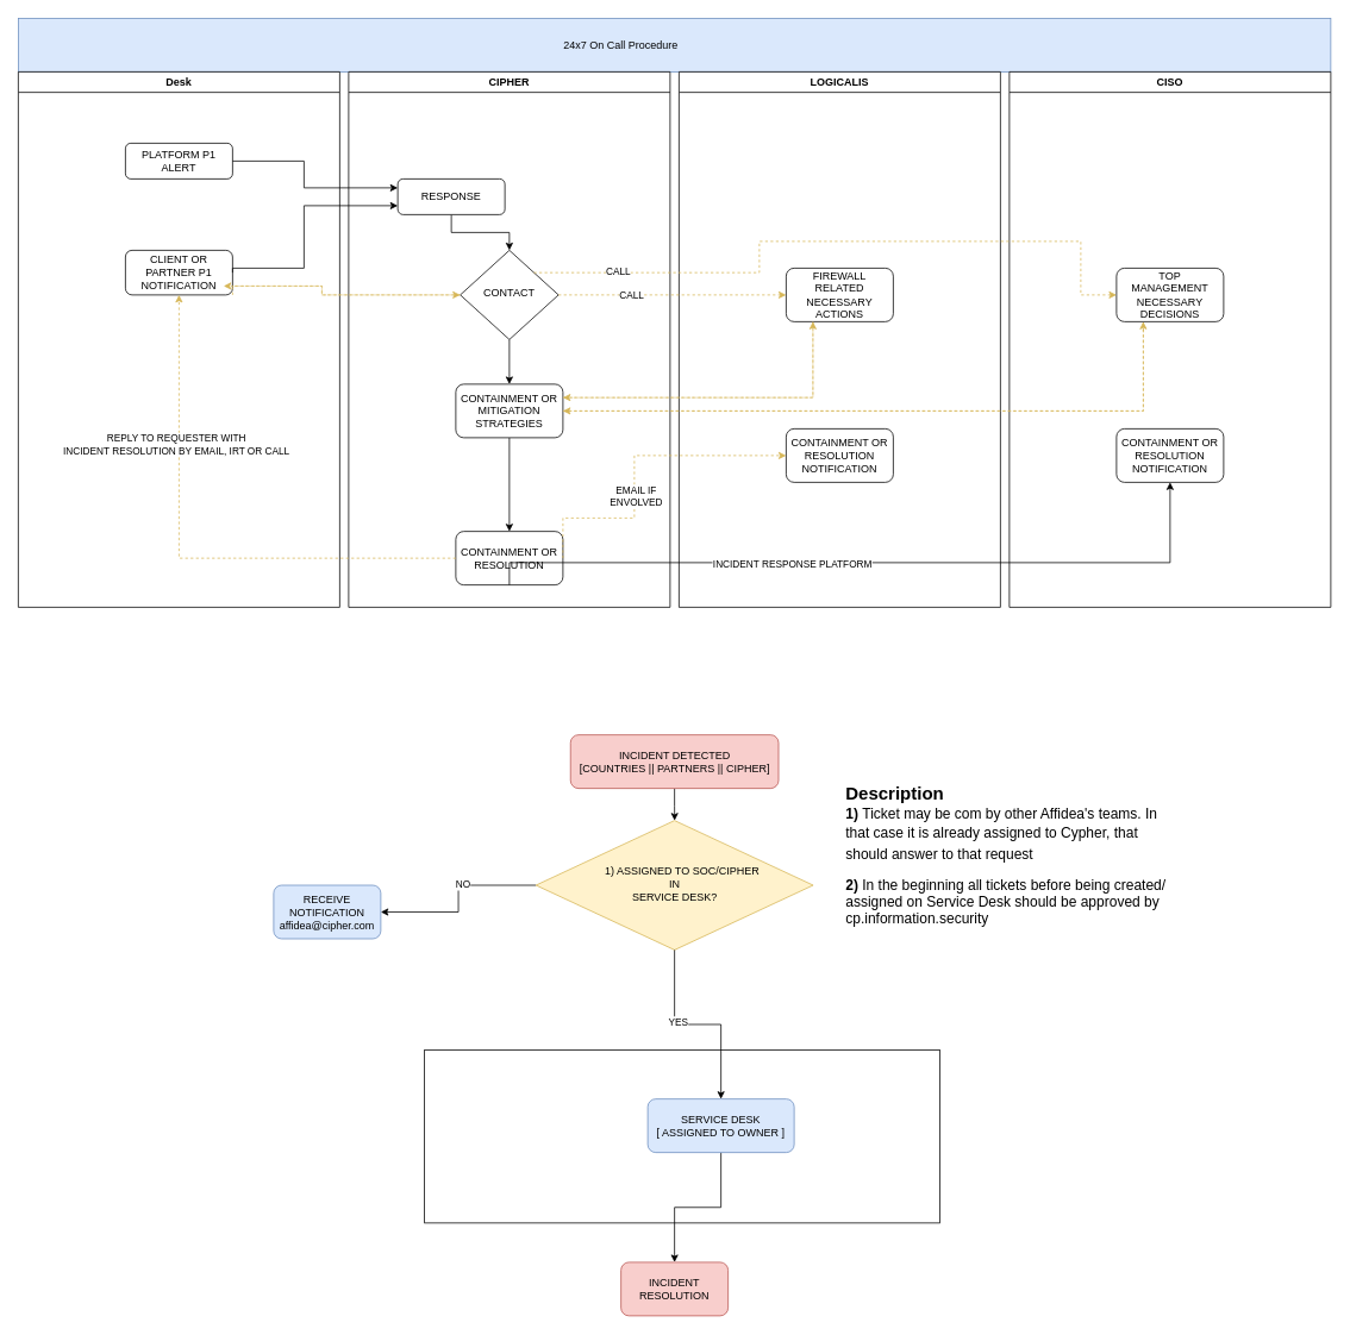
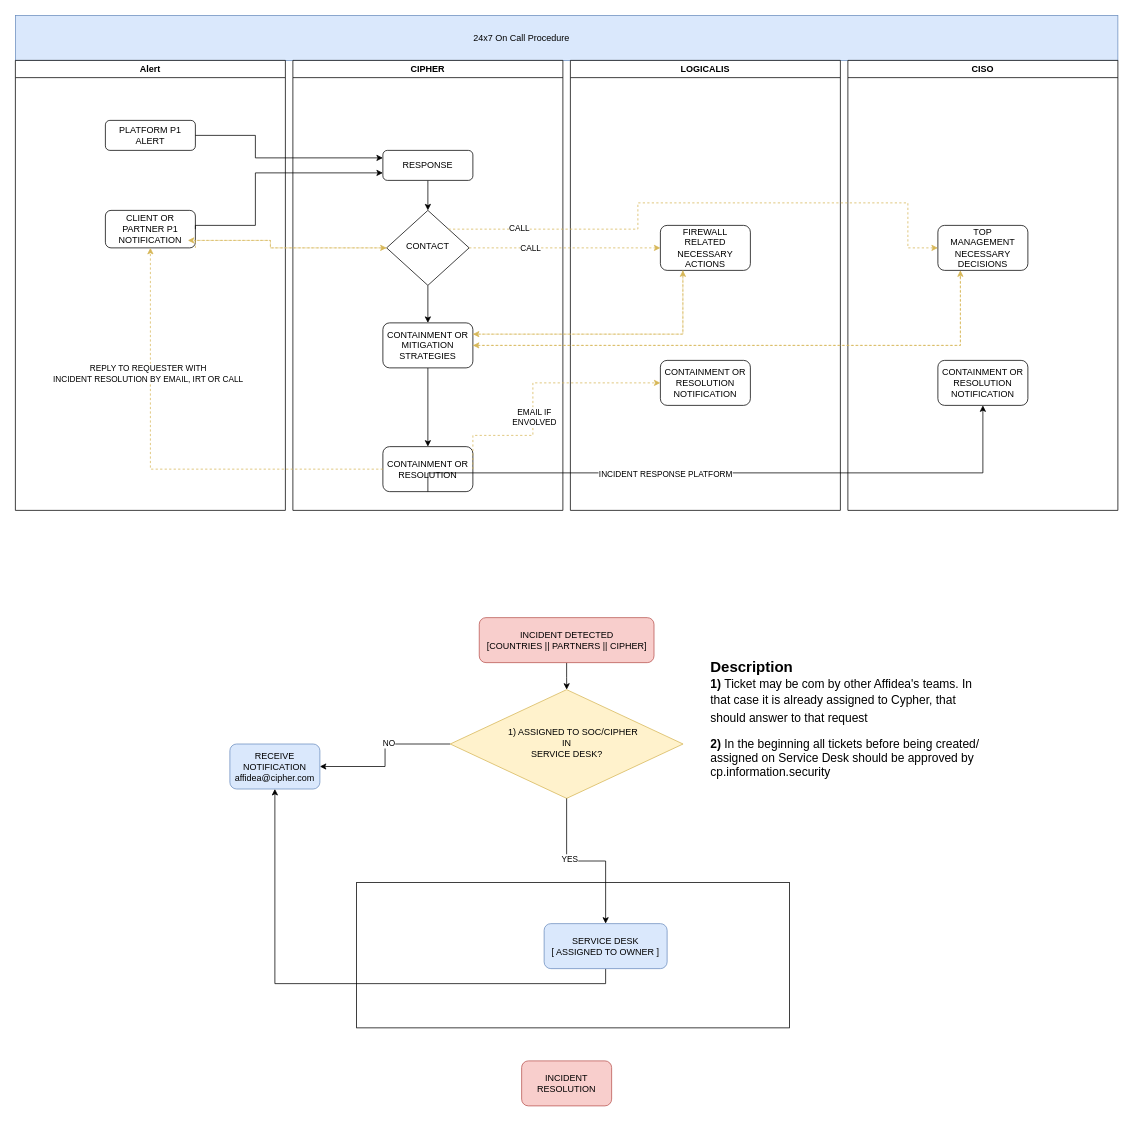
  <mxCell id="0" />
  <mxCell id="1" parent="0" />
  <mxCell id="2" value="" style="rounded=0;whiteSpace=wrap;html=1;fillColor=#dae8fc;strokeColor=#6c8ebf;" parent="1" vertex="1"><mxGeometry y="20" width="1470" height="60" as="geometry" x="20" /></mxCell>
  <mxCell id="3" value="24x7 On Call Procedure" style="text;html=1;strokeColor=none;fillColor=none;align=center;verticalAlign=middle;whiteSpace=wrap;rounded=0;" parent="1" vertex="1"><mxGeometry x="620" y="35" width="150" height="30" as="geometry" /></mxCell>
- <mxCell id="4" value="Desk" style="swimlane;whiteSpace=wrap;html=1;" parent="1" vertex="1"><mxGeometry y="80" width="360" height="600" as="geometry" x="20" /></mxCell>
+ <mxCell id="4" value="Alert" style="swimlane;whiteSpace=wrap;html=1;" parent="1" vertex="1"><mxGeometry y="80" width="360" height="600" as="geometry" x="20" /></mxCell>
  <mxCell id="5" value="PLATFORM P1&lt;br&gt;ALERT" style="rounded=1;whiteSpace=wrap;html=1;fontSize=12;glass=0;strokeWidth=1;shadow=0;" parent="4" vertex="1"><mxGeometry x="120" y="80" width="120" height="40" as="geometry" /></mxCell>
  <mxCell id="6" value="CLIENT OR PARTNER P1 NOTIFICATION" style="rounded=1;whiteSpace=wrap;html=1;fontSize=12;glass=0;strokeWidth=1;shadow=0;" parent="4" vertex="1"><mxGeometry x="120" y="200" width="120" height="50" as="geometry" /></mxCell>
  <mxCell id="7" value="CIPHER" style="swimlane;whiteSpace=wrap;html=1;" parent="1" vertex="1"><mxGeometry x="390" y="80" width="360" height="600" as="geometry" /></mxCell>
  <mxCell id="8" style="edgeStyle=orthogonalEdgeStyle;rounded=0;orthogonalLoop=1;jettySize=auto;html=1;exitX=0.5;exitY=1;exitDx=0;exitDy=0;entryX=0.5;entryY=0;entryDx=0;entryDy=0;" parent="7" source="9" target="11" edge="1"><mxGeometry relative="1" as="geometry" /></mxCell>
- <mxCell id="9" value="RESPONSE" style="rounded=1;whiteSpace=wrap;html=1;fontSize=12;glass=0;strokeWidth=1;shadow=0;" parent="7" vertex="1"><mxGeometry x="55" y="120" width="120" height="40" as="geometry" /></mxCell>
+ <mxCell id="9" value="RESPONSE" style="rounded=1;whiteSpace=wrap;html=1;fontSize=12;glass=0;strokeWidth=1;shadow=0;" parent="7" vertex="1"><mxGeometry x="120" y="120" width="120" height="40" as="geometry" /></mxCell>
  <mxCell id="10" style="edgeStyle=orthogonalEdgeStyle;rounded=0;orthogonalLoop=1;jettySize=auto;html=1;exitX=0.5;exitY=1;exitDx=0;exitDy=0;entryX=0.5;entryY=0;entryDx=0;entryDy=0;" parent="7" source="11" target="13" edge="1"><mxGeometry relative="1" as="geometry" /></mxCell>
  <mxCell id="11" value="CONTACT" style="rhombus;whiteSpace=wrap;html=1;shadow=0;fontFamily=Helvetica;fontSize=12;align=center;strokeWidth=1;spacing=6;spacingTop=-4;" parent="7" vertex="1"><mxGeometry x="125" y="200" width="110" height="100" as="geometry" /></mxCell>
  <mxCell id="12" style="edgeStyle=orthogonalEdgeStyle;rounded=0;orthogonalLoop=1;jettySize=auto;html=1;exitX=0.5;exitY=1;exitDx=0;exitDy=0;entryX=0.5;entryY=0;entryDx=0;entryDy=0;" parent="7" source="13" target="14" edge="1"><mxGeometry relative="1" as="geometry" /></mxCell>
  <mxCell id="13" value="CONTAINMENT OR MITIGATION STRATEGIES" style="rounded=1;whiteSpace=wrap;html=1;fontSize=12;glass=0;strokeWidth=1;shadow=0;" parent="7" vertex="1"><mxGeometry x="120" y="350" width="120" height="60" as="geometry" /></mxCell>
  <mxCell id="14" value="CONTAINMENT OR RESOLUTION" style="rounded=1;whiteSpace=wrap;html=1;fontSize=12;glass=0;strokeWidth=1;shadow=0;" parent="7" vertex="1"><mxGeometry x="120" y="515" width="120" height="60" as="geometry" /></mxCell>
  <mxCell id="15" style="edgeStyle=orthogonalEdgeStyle;rounded=0;orthogonalLoop=1;jettySize=auto;html=1;exitX=1;exitY=0.5;exitDx=0;exitDy=0;entryX=0;entryY=0.25;entryDx=0;entryDy=0;" parent="1" source="5" target="9" edge="1"><mxGeometry relative="1" as="geometry"><Array as="points"><mxPoint x="340" y="180" /><mxPoint x="340" y="210" /></Array></mxGeometry></mxCell>
  <mxCell id="16" style="edgeStyle=orthogonalEdgeStyle;rounded=0;orthogonalLoop=1;jettySize=auto;html=1;exitX=1;exitY=0.5;exitDx=0;exitDy=0;entryX=0;entryY=0.75;entryDx=0;entryDy=0;" parent="1" source="6" target="9" edge="1"><mxGeometry relative="1" as="geometry"><Array as="points"><mxPoint x="340" y="300" /><mxPoint x="340" y="230" /></Array></mxGeometry></mxCell>
  <mxCell id="17" value="LOGICALIS" style="swimlane;whiteSpace=wrap;html=1;" parent="1" vertex="1"><mxGeometry x="760" y="80" width="360" height="600" as="geometry" /></mxCell>
  <mxCell id="18" style="edgeStyle=orthogonalEdgeStyle;rounded=0;orthogonalLoop=1;jettySize=auto;html=1;exitX=0.5;exitY=1;exitDx=0;exitDy=0;entryX=0.5;entryY=0;entryDx=0;entryDy=0;" parent="17" edge="1"><mxGeometry relative="1" as="geometry"><mxPoint x="180" y="160" as="sourcePoint" /></mxGeometry></mxCell>
  <mxCell id="19" style="edgeStyle=orthogonalEdgeStyle;rounded=0;orthogonalLoop=1;jettySize=auto;html=1;exitX=0.5;exitY=1;exitDx=0;exitDy=0;entryX=0.5;entryY=0;entryDx=0;entryDy=0;" parent="17" edge="1"><mxGeometry relative="1" as="geometry"><mxPoint x="180" y="300" as="sourcePoint" /></mxGeometry></mxCell>
  <mxCell id="20" value="CONTAINMENT OR RESOLUTION NOTIFICATION" style="rounded=1;whiteSpace=wrap;html=1;fontSize=12;glass=0;strokeWidth=1;shadow=0;" parent="17" vertex="1"><mxGeometry x="120" y="400" width="120" height="60" as="geometry" /></mxCell>
  <mxCell id="21" value="FIREWALL &lt;br&gt;RELATED NECESSARY ACTIONS" style="rounded=1;whiteSpace=wrap;html=1;fontSize=12;glass=0;strokeWidth=1;shadow=0;" parent="17" vertex="1"><mxGeometry x="120" y="220" width="120" height="60" as="geometry" /></mxCell>
  <mxCell id="22" value="CISO" style="swimlane;whiteSpace=wrap;html=1;startSize=23;" parent="1" vertex="1"><mxGeometry x="1130" y="80" width="360" height="600" as="geometry" /></mxCell>
  <mxCell id="23" style="edgeStyle=orthogonalEdgeStyle;rounded=0;orthogonalLoop=1;jettySize=auto;html=1;exitX=0.5;exitY=1;exitDx=0;exitDy=0;entryX=0.5;entryY=0;entryDx=0;entryDy=0;" parent="22" edge="1"><mxGeometry relative="1" as="geometry"><mxPoint x="180" y="160" as="sourcePoint" /></mxGeometry></mxCell>
  <mxCell id="24" style="edgeStyle=orthogonalEdgeStyle;rounded=0;orthogonalLoop=1;jettySize=auto;html=1;exitX=0.5;exitY=1;exitDx=0;exitDy=0;entryX=0.5;entryY=0;entryDx=0;entryDy=0;" parent="22" edge="1"><mxGeometry relative="1" as="geometry"><mxPoint x="180" y="300" as="sourcePoint" /></mxGeometry></mxCell>
  <mxCell id="25" value="CONTAINMENT OR RESOLUTION NOTIFICATION" style="rounded=1;whiteSpace=wrap;html=1;fontSize=12;glass=0;strokeWidth=1;shadow=0;" parent="22" vertex="1"><mxGeometry x="120" y="400" width="120" height="60" as="geometry" /></mxCell>
  <mxCell id="26" value="TOP&lt;br&gt;MANAGEMENT&lt;br&gt;NECESSARY&lt;br&gt;DECISIONS" style="rounded=1;whiteSpace=wrap;html=1;fontSize=12;glass=0;strokeWidth=1;shadow=0;" parent="22" vertex="1"><mxGeometry x="120" y="220" width="120" height="60" as="geometry" /></mxCell>
  <mxCell id="27" style="edgeStyle=orthogonalEdgeStyle;rounded=0;orthogonalLoop=1;jettySize=auto;html=1;exitX=1;exitY=1;exitDx=0;exitDy=0;entryX=0;entryY=0.5;entryDx=0;entryDy=0;dashed=1;fillColor=#fff2cc;strokeColor=#d6b656;" parent="1" source="6" target="11" edge="1"><mxGeometry relative="1" as="geometry"><Array as="points"><mxPoint x="260" y="320" /><mxPoint x="360" y="320" /><mxPoint x="360" y="330" /></Array></mxGeometry></mxCell>
  <mxCell id="28" style="edgeStyle=orthogonalEdgeStyle;rounded=0;orthogonalLoop=1;jettySize=auto;html=1;exitX=0;exitY=0.5;exitDx=0;exitDy=0;dashed=1;fillColor=#fff2cc;strokeColor=#d6b656;" parent="1" source="11" edge="1"><mxGeometry relative="1" as="geometry"><Array as="points"><mxPoint x="360" y="330" /><mxPoint x="360" y="320" /></Array><mxPoint x="250" y="320" as="targetPoint" /></mxGeometry></mxCell>
  <mxCell id="29" style="edgeStyle=orthogonalEdgeStyle;rounded=0;orthogonalLoop=1;jettySize=auto;html=1;exitX=1;exitY=0.5;exitDx=0;exitDy=0;entryX=0;entryY=0.5;entryDx=0;entryDy=0;fillColor=#fff2cc;strokeColor=#d6b656;dashed=1;" parent="1" source="11" target="21" edge="1"><mxGeometry relative="1" as="geometry" /></mxCell>
  <mxCell id="30" value="CALL" style="edgeLabel;html=1;align=center;verticalAlign=middle;resizable=0;points=[];" vertex="1" connectable="0" parent="29"><mxGeometry x="-0.365" relative="1" as="geometry"><mxPoint as="offset" /></mxGeometry></mxCell>
  <mxCell id="31" style="edgeStyle=orthogonalEdgeStyle;rounded=0;orthogonalLoop=1;jettySize=auto;html=1;exitX=1;exitY=0;exitDx=0;exitDy=0;entryX=0;entryY=0.5;entryDx=0;entryDy=0;dashed=1;fillColor=#fff2cc;strokeColor=#d6b656;" parent="1" source="11" target="26" edge="1"><mxGeometry relative="1" as="geometry"><Array as="points"><mxPoint x="850" y="305" /><mxPoint x="850" y="270" /><mxPoint x="1210" y="270" /><mxPoint x="1210" y="330" /></Array></mxGeometry></mxCell>
  <mxCell id="32" value="CALL" style="edgeLabel;html=1;align=center;verticalAlign=middle;resizable=0;points=[];" vertex="1" connectable="0" parent="31"><mxGeometry x="-0.748" y="2" relative="1" as="geometry"><mxPoint as="offset" /></mxGeometry></mxCell>
  <mxCell id="33" style="edgeStyle=orthogonalEdgeStyle;rounded=0;orthogonalLoop=1;jettySize=auto;html=1;exitX=1;exitY=0.25;exitDx=0;exitDy=0;entryX=0.25;entryY=1;entryDx=0;entryDy=0;fillColor=#fff2cc;strokeColor=#d6b656;dashed=1;" parent="1" source="13" target="21" edge="1"><mxGeometry relative="1" as="geometry" /></mxCell>
  <mxCell id="34" style="edgeStyle=orthogonalEdgeStyle;rounded=0;orthogonalLoop=1;jettySize=auto;html=1;exitX=0.25;exitY=1;exitDx=0;exitDy=0;entryX=1;entryY=0.25;entryDx=0;entryDy=0;dashed=1;fillColor=#fff2cc;strokeColor=#d6b656;" parent="1" source="21" target="13" edge="1"><mxGeometry relative="1" as="geometry" /></mxCell>
  <mxCell id="35" style="edgeStyle=orthogonalEdgeStyle;rounded=0;orthogonalLoop=1;jettySize=auto;html=1;exitX=1;exitY=0.5;exitDx=0;exitDy=0;entryX=0.25;entryY=1;entryDx=0;entryDy=0;dashed=1;fillColor=#fff2cc;strokeColor=#d6b656;" parent="1" source="13" target="26" edge="1"><mxGeometry relative="1" as="geometry" /></mxCell>
  <mxCell id="36" style="edgeStyle=orthogonalEdgeStyle;rounded=0;orthogonalLoop=1;jettySize=auto;html=1;exitX=0.5;exitY=1;exitDx=0;exitDy=0;entryX=0.5;entryY=1;entryDx=0;entryDy=0;" parent="1" source="14" target="25" edge="1"><mxGeometry relative="1" as="geometry"><Array as="points"><mxPoint x="570" y="630" /><mxPoint x="1310" y="630" /></Array></mxGeometry></mxCell>
  <mxCell id="37" value="INCIDENT RESPONSE PLATFORM" style="edgeLabel;html=1;align=center;verticalAlign=middle;resizable=0;points=[];" vertex="1" connectable="0" parent="36"><mxGeometry x="-0.199" y="-1" relative="1" as="geometry"><mxPoint x="-1" as="offset" /></mxGeometry></mxCell>
  <mxCell id="38" style="edgeStyle=orthogonalEdgeStyle;rounded=0;orthogonalLoop=1;jettySize=auto;html=1;exitX=1;exitY=0.5;exitDx=0;exitDy=0;entryX=0;entryY=0.5;entryDx=0;entryDy=0;fillColor=#fff2cc;strokeColor=#d6b656;dashed=1;" parent="1" source="14" target="20" edge="1"><mxGeometry relative="1" as="geometry"><Array as="points"><mxPoint x="710" y="580" /><mxPoint x="710" y="510" /></Array></mxGeometry></mxCell>
  <mxCell id="39" value="EMAIL IF&lt;br&gt;ENVOLVED" style="edgeLabel;html=1;align=center;verticalAlign=middle;resizable=0;points=[];" vertex="1" connectable="0" parent="38"><mxGeometry x="-0.177" y="-1" relative="1" as="geometry"><mxPoint as="offset" /></mxGeometry></mxCell>
  <mxCell id="40" style="edgeStyle=orthogonalEdgeStyle;rounded=0;orthogonalLoop=1;jettySize=auto;html=1;entryX=1;entryY=0.5;entryDx=0;entryDy=0;fillColor=#fff2cc;strokeColor=#d6b656;dashed=1;" edge="1" parent="1" target="13"><mxGeometry relative="1" as="geometry"><mxPoint x="1280" y="370" as="sourcePoint" /><Array as="points"><mxPoint x="1280" y="360" /><mxPoint x="1280" y="460" /></Array></mxGeometry></mxCell>
  <mxCell id="41" style="edgeStyle=orthogonalEdgeStyle;rounded=0;orthogonalLoop=1;jettySize=auto;html=1;exitX=0;exitY=0.5;exitDx=0;exitDy=0;entryX=0.5;entryY=1;entryDx=0;entryDy=0;dashed=1;fillColor=#fff2cc;strokeColor=#d6b656;" edge="1" parent="1" source="14" target="6"><mxGeometry relative="1" as="geometry" /></mxCell>
  <mxCell id="42" value="REPLY TO REQUESTER WITH &lt;br&gt;INCIDENT RESOLUTION BY EMAIL, IRT OR CALL" style="edgeLabel;html=1;align=center;verticalAlign=middle;resizable=0;points=[];" vertex="1" connectable="0" parent="41"><mxGeometry x="0.447" y="4" relative="1" as="geometry"><mxPoint as="offset" /></mxGeometry></mxCell>
  <mxCell id="43" style="edgeStyle=orthogonalEdgeStyle;rounded=0;orthogonalLoop=1;jettySize=auto;html=1;exitX=0.5;exitY=1;exitDx=0;exitDy=0;" edge="1" parent="1" source="44" target="47"><mxGeometry relative="1" as="geometry" /></mxCell>
  <mxCell id="44" value="INCIDENT DETECTED&lt;br&gt;[COUNTRIES || PARTNERS || CIPHER]" style="rounded=1;whiteSpace=wrap;html=1;fillColor=#f8cecc;strokeColor=#b85450;" vertex="1" parent="1"><mxGeometry x="638.5" y="823" width="233" height="60" as="geometry" /></mxCell>
  <mxCell id="45" style="edgeStyle=orthogonalEdgeStyle;rounded=0;orthogonalLoop=1;jettySize=auto;html=1;exitX=0;exitY=0.5;exitDx=0;exitDy=0;entryX=1;entryY=0.5;entryDx=0;entryDy=0;" edge="1" parent="1" source="47" target="51"><mxGeometry relative="1" as="geometry" /></mxCell>
  <mxCell id="46" value="NO" style="edgeLabel;html=1;align=center;verticalAlign=middle;resizable=0;points=[];" vertex="1" connectable="0" parent="45"><mxGeometry x="-0.191" y="-1" relative="1" as="geometry"><mxPoint as="offset" /></mxGeometry></mxCell>
  <mxCell id="47" value="&amp;nbsp; &amp;nbsp; &amp;nbsp;1) ASSIGNED TO SOC/CIPHER &lt;br&gt;IN &lt;br&gt;SERVICE DESK?" style="rhombus;whiteSpace=wrap;html=1;shadow=0;fontFamily=Helvetica;fontSize=12;align=center;strokeWidth=1;spacing=6;spacingTop=-4;fillColor=#fff2cc;strokeColor=#d6b656;" vertex="1" parent="1"><mxGeometry x="599.75" y="919" width="310.5" height="145" as="geometry" /></mxCell>
  <mxCell id="48" value="" style="rounded=0;whiteSpace=wrap;html=1;" vertex="1" parent="1"><mxGeometry x="475" y="1176" width="577" height="194" as="geometry" /></mxCell>
  <mxCell id="49" style="edgeStyle=orthogonalEdgeStyle;rounded=0;orthogonalLoop=1;jettySize=auto;html=1;exitX=0.5;exitY=1;exitDx=0;exitDy=0;entryX=0.5;entryY=0;entryDx=0;entryDy=0;" edge="1" parent="1" source="47" target="53"><mxGeometry relative="1" as="geometry" /></mxCell>
  <mxCell id="50" value="YES" style="edgeLabel;html=1;align=center;verticalAlign=middle;resizable=0;points=[];" vertex="1" connectable="0" parent="49"><mxGeometry x="-0.266" y="3" relative="1" as="geometry"><mxPoint as="offset" /></mxGeometry></mxCell>
  <mxCell id="51" value="RECEIVE NOTIFICATION&lt;br&gt;affidea@cipher.com" style="rounded=1;whiteSpace=wrap;html=1;fillColor=#dae8fc;strokeColor=#6c8ebf;" vertex="1" parent="1"><mxGeometry x="306" y="991.5" width="120" height="60" as="geometry" /></mxCell>
- <mxCell id="52" style="edgeStyle=orthogonalEdgeStyle;rounded=0;orthogonalLoop=1;jettySize=auto;html=1;exitX=0.5;exitY=1;exitDx=0;exitDy=0;" edge="1" parent="1" source="53" target="54"><mxGeometry relative="1" as="geometry" /></mxCell>
+ <mxCell id="52" style="edgeStyle=orthogonalEdgeStyle;rounded=0;orthogonalLoop=1;jettySize=auto;html=1;exitX=0.5;exitY=1;exitDx=0;exitDy=0;" edge="1" parent="1" source="53" target="51"><mxGeometry relative="1" as="geometry" /></mxCell>
  <mxCell id="53" value="SERVICE DESK&lt;br&gt;[ ASSIGNED TO OWNER ]" style="rounded=1;whiteSpace=wrap;html=1;fillColor=#dae8fc;strokeColor=#6c8ebf;" vertex="1" parent="1"><mxGeometry x="725" y="1231" width="164" height="60" as="geometry" /></mxCell>
  <mxCell id="54" value="INCIDENT&lt;br&gt;RESOLUTION" style="rounded=1;whiteSpace=wrap;html=1;fillColor=#f8cecc;strokeColor=#b85450;" vertex="1" parent="1"><mxGeometry x="695" y="1414" width="120" height="60" as="geometry" /></mxCell>
  <mxCell id="55" value="&lt;h1 style=&quot;line-height: 80%;&quot;&gt;&lt;font style=&quot;font-size: 20px;&quot;&gt;Description&lt;/font&gt;&lt;br&gt;&lt;span style=&quot;font-size: 16px;&quot;&gt;1) &lt;span style=&quot;font-weight: normal;&quot;&gt;Ticket may be com by other Affidea's teams. In that case it is already assigned to Cypher, that should answer to that request&lt;/span&gt;&lt;/span&gt;&lt;/h1&gt;&lt;div&gt;&lt;span style=&quot;font-size: 16px;&quot;&gt;&lt;b&gt;2)&lt;/b&gt;&amp;nbsp;In the beginning all tickets before being created/ assigned on Service Desk should be approved by cp.information.security&lt;/span&gt;&lt;/div&gt;" style="text;html=1;strokeColor=none;fillColor=none;spacing=5;spacingTop=-20;whiteSpace=wrap;overflow=hidden;rounded=0;" vertex="1" parent="1"><mxGeometry x="942" y="871.5" width="375" height="283.5" as="geometry" /></mxCell>
